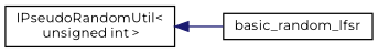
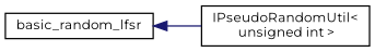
  digraph {
    rankdir=LR
    fontname=Montserrat
    node [color=black fillcolor=white fontname=Montserrat fontsize=10 shape=record style=filled]
    n1 [height=0.2 label="IPseudoRandomUtil\<\l unsigned int \>" width=0.4]
    n2 [height=0.2 label=basic_random_lfsr width=0.4]
-   n1 -> n2 [color=midnightblue dir=back fontname=Montserrat fontsize=10 labelfontname=Helvetica labelfontsize=10 style=solid]
+   n2 -> n1 [color=midnightblue dir=back fontname=Montserrat fontsize=10 labelfontname=Helvetica labelfontsize=10 style=solid]
  }
